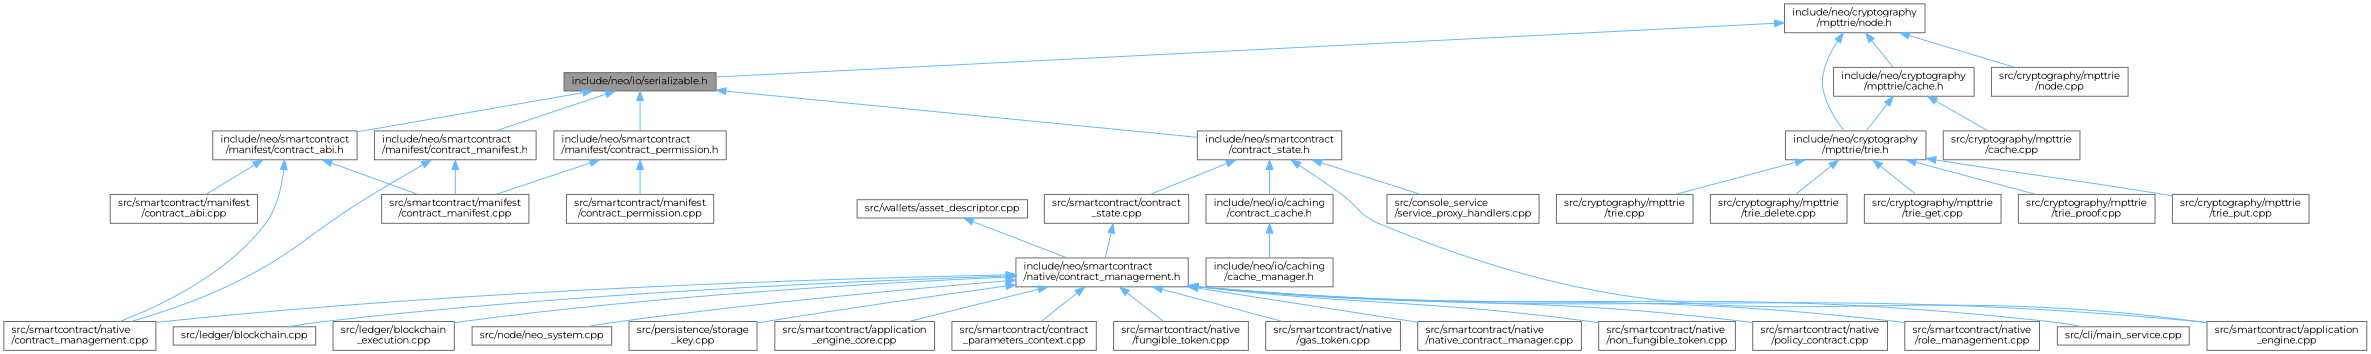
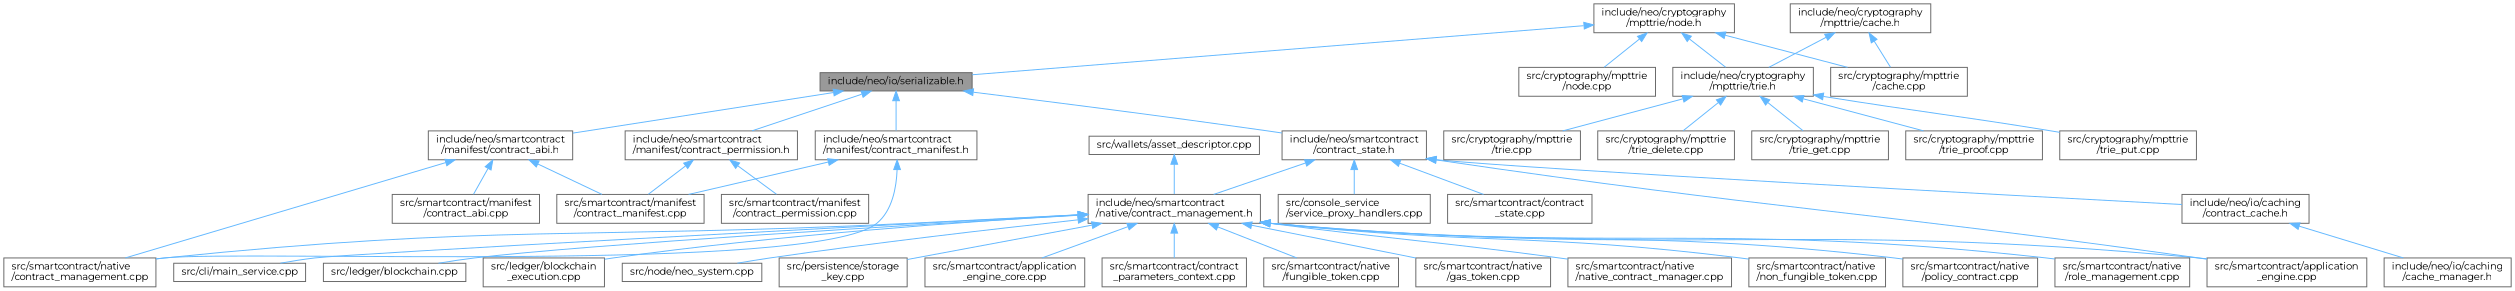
  digraph {
    fontname=Montserrat
    node [color=grey40 fillcolor=white fontname=Montserrat fontsize=10 shape=box style=filled]
    edge [color=steelblue1 dir=back fontname=Montserrat fontsize=10 labelfontname=Helvetica labelfontsize=10 style=solid]
    n1 [color=gray40 fillcolor=grey60 fontcolor=black height=0.2 label="include/neo/io/serializable.h" width=0.4]
    n2 [height=0.2 label="include/neo/smartcontract\l/contract_state.h" width=0.4]
    n3 [height=0.2 label="include/neo/smartcontract\l/manifest/contract_abi.h" width=0.4]
    n4 [height=0.2 label="include/neo/smartcontract\l/manifest/contract_manifest.h" width=0.4]
    n5 [height=0.2 label="include/neo/smartcontract\l/manifest/contract_permission.h" width=0.4]
    n6 [height=0.2 label="include/neo/cryptography\l/mpttrie/node.h" width=0.4]
    n7 [height=0.2 label="include/neo/cryptography\l/mpttrie/cache.h" width=0.4]
    n8 [height=0.2 label="include/neo/cryptography\l/mpttrie/trie.h" width=0.4]
    n9 [height=0.2 label="src/cryptography/mpttrie\l/node.cpp" width=0.4]
    n10 [height=0.2 label="include/neo/io/caching\l/contract_cache.h" width=0.4]
    n11 [height=0.2 label="include/neo/smartcontract\l/native/contract_management.h" width=0.4]
    n12 [height=0.2 label="src/smartcontract/application\l_engine.cpp" width=0.4]
    n13 [height=0.2 label="src/console_service\l/service_proxy_handlers.cpp" width=0.4]
    n14 [height=0.2 label="src/smartcontract/contract\l_state.cpp" width=0.4]
    n15 [height=0.2 label="src/smartcontract/native\l/contract_management.cpp" width=0.4]
    n16 [height=0.2 label="src/smartcontract/manifest\l/contract_abi.cpp" width=0.4]
    n17 [height=0.2 label="src/smartcontract/manifest\l/contract_manifest.cpp" width=0.4]
    n18 [height=0.2 label="src/smartcontract/manifest\l/contract_permission.cpp" width=0.4]
    n19 [height=0.2 label="src/cryptography/mpttrie\l/cache.cpp" width=0.4]
    n20 [height=0.2 label="src/cryptography/mpttrie\l/trie.cpp" width=0.4]
    n21 [height=0.2 label="src/cryptography/mpttrie\l/trie_delete.cpp" width=0.4]
    n22 [height=0.2 label="src/cryptography/mpttrie\l/trie_get.cpp" width=0.4]
    n23 [height=0.2 label="src/cryptography/mpttrie\l/trie_proof.cpp" width=0.4]
    n24 [height=0.2 label="src/cryptography/mpttrie\l/trie_put.cpp" width=0.4]
    n25 [height=0.2 label="include/neo/io/caching\l/cache_manager.h" width=0.4]
    n26 [height=0.2 label="src/cli/main_service.cpp" width=0.4]
    n27 [height=0.2 label="src/ledger/blockchain.cpp" width=0.4]
    n28 [height=0.2 label="src/ledger/blockchain\l_execution.cpp" width=0.4]
    n29 [height=0.2 label="src/node/neo_system.cpp" width=0.4]
    n30 [height=0.2 label="src/persistence/storage\l_key.cpp" width=0.4]
    n31 [height=0.2 label="src/smartcontract/application\l_engine_core.cpp" width=0.4]
    n32 [height=0.2 label="src/smartcontract/contract\l_parameters_context.cpp" width=0.4]
    n33 [height=0.2 label="src/smartcontract/native\l/fungible_token.cpp" width=0.4]
    n34 [height=0.2 label="src/smartcontract/native\l/gas_token.cpp" width=0.4]
    n35 [height=0.2 label="src/smartcontract/native\l/native_contract_manager.cpp" width=0.4]
    n36 [height=0.2 label="src/smartcontract/native\l/non_fungible_token.cpp" width=0.4]
    n37 [height=0.2 label="src/smartcontract/native\l/policy_contract.cpp" width=0.4]
    n38 [height=0.2 label="src/smartcontract/native\l/role_management.cpp" width=0.4]
    n39 [height=0.2 label="src/wallets/asset_descriptor.cpp" width=0.4]
    n1 -> n2
    n1 -> n3
    n1 -> n4
    n1 -> n5
    n2 -> n10
-   n14 -> n11
+   n2 -> n11
    n2 -> n12
    n2 -> n13
    n2 -> n14
    n3 -> n15
    n3 -> n16
    n3 -> n17
    n4 -> n15
    n4 -> n17
    n5 -> n17
    n5 -> n18
    n6 -> n1
-   n6 -> n7
+   n6 -> n19
    n6 -> n8
    n6 -> n9
    n7 -> n8
    n7 -> n19
    n8 -> n20
    n8 -> n21
    n8 -> n22
    n8 -> n23
    n8 -> n24
    n10 -> n25
    n11 -> n12
    n11 -> n15
    n11 -> n26
    n11 -> n27
    n11 -> n28
    n11 -> n29
    n11 -> n30
    n11 -> n31
    n11 -> n32
    n11 -> n33
    n11 -> n34
    n11 -> n35
    n11 -> n36
    n11 -> n37
    n11 -> n38
    n39 -> n11
  }
